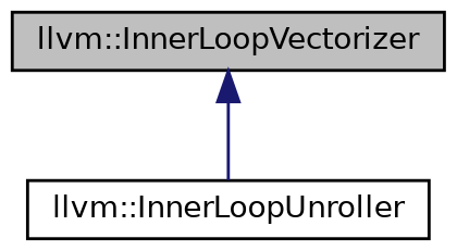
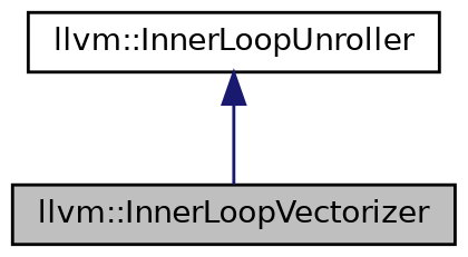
  digraph {
    node [color=black fontname=Helvetica fontsize=10 shape=box]
    n1 [fillcolor=grey75 fontcolor=black height=0.2 label="llvm::InnerLoopVectorizer" style=filled width=0.4]
    n2 [height=0.2 label="llvm::InnerLoopUnroller" width=0.4]
-   n1 -> n2 [color=midnightblue dir=back fontname=Helvetica fontsize=10 labelfontname=Helvetica labelfontsize=10 style=solid]
+   n2 -> n1 [color=midnightblue dir=back fontname=Helvetica fontsize=10 labelfontname=Helvetica labelfontsize=10 style=solid]
  }
